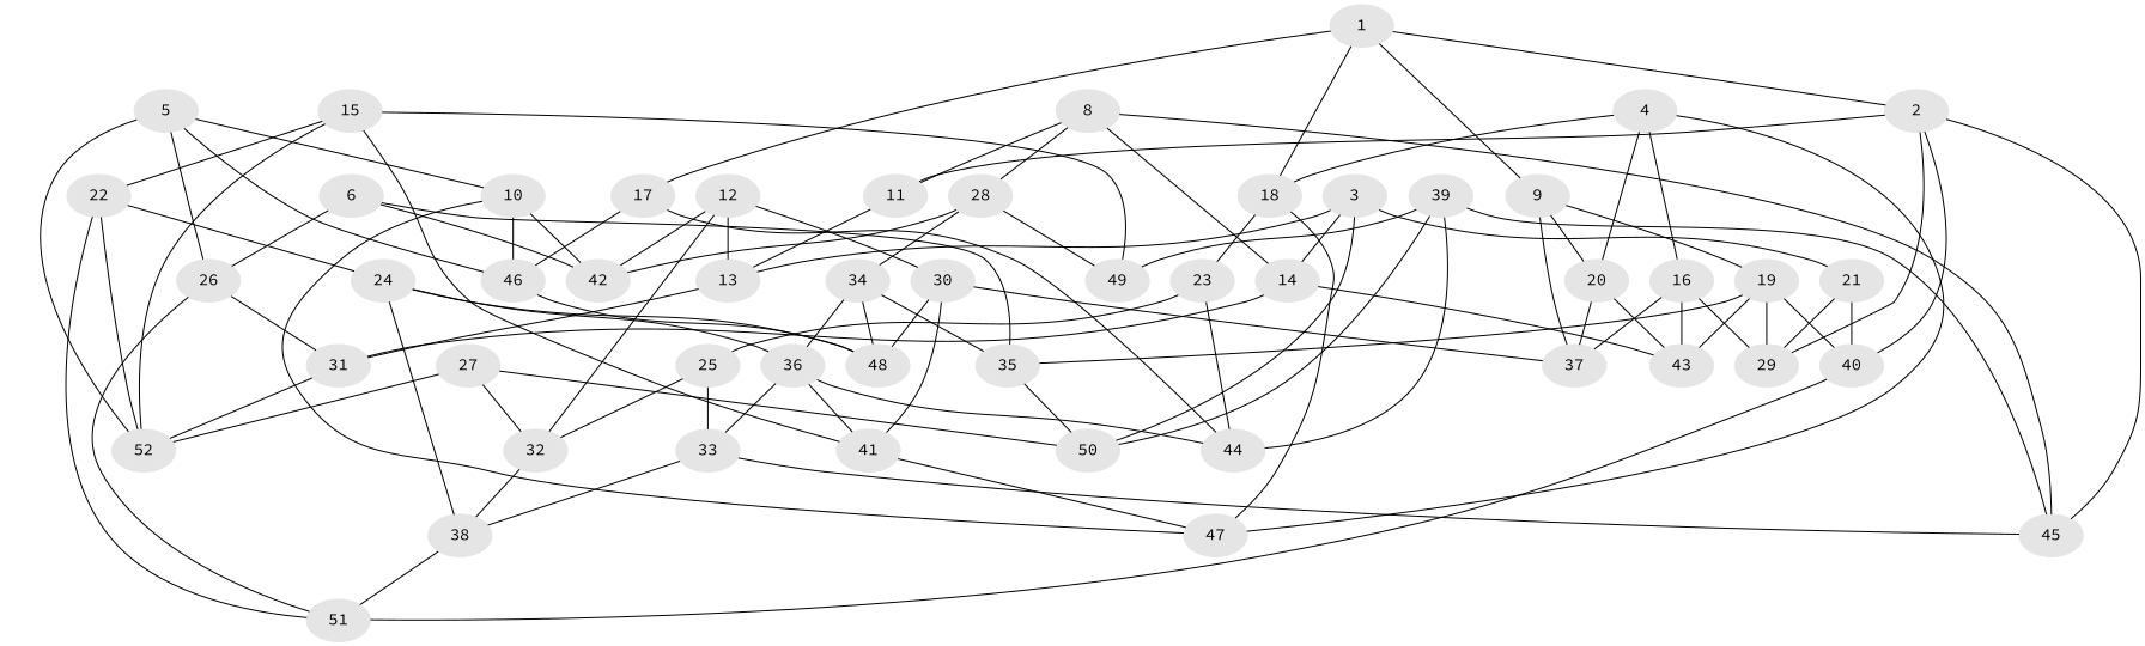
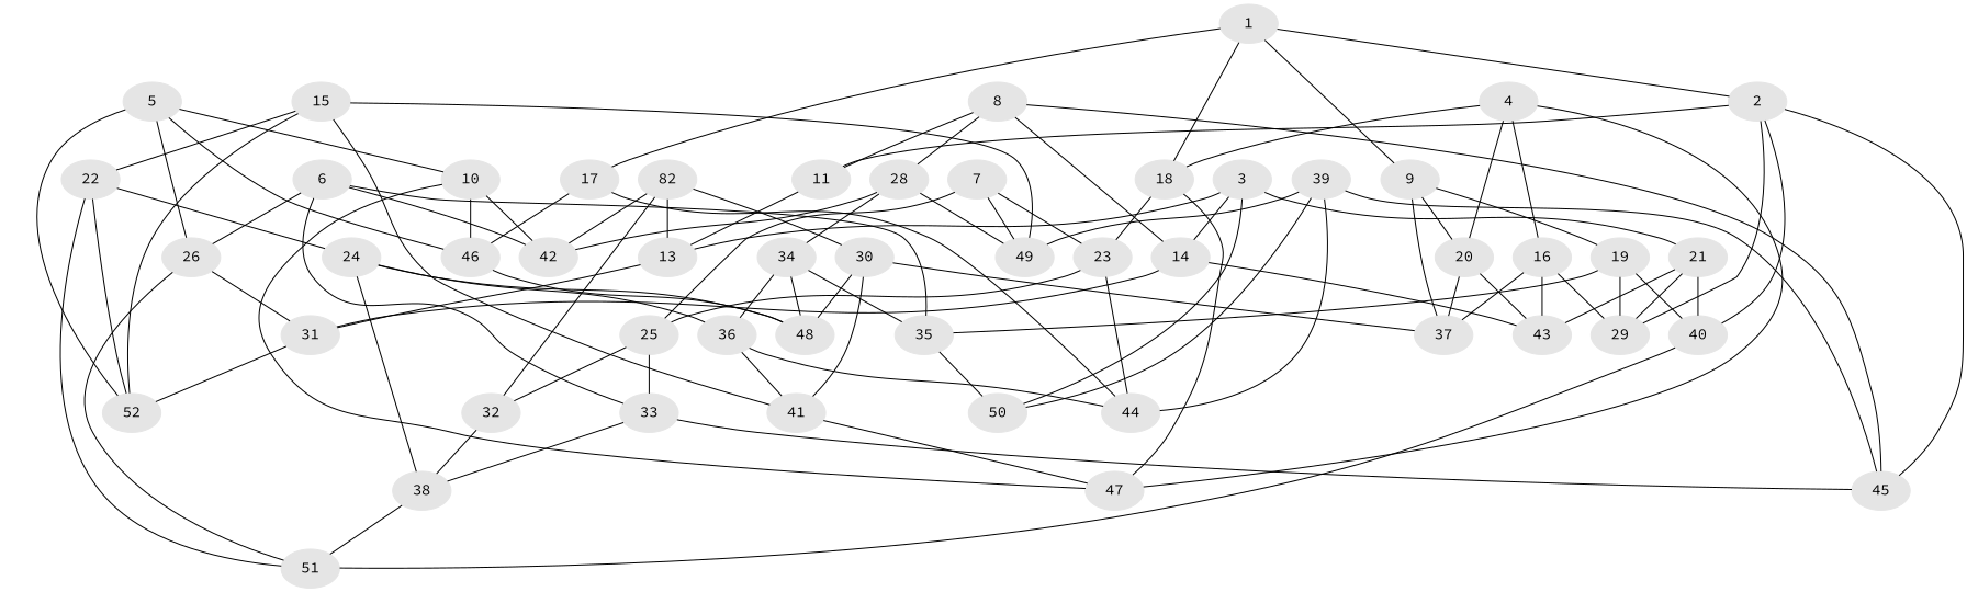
  graph {
    fontname="Source Code Pro"
    node [color=gray90 fontname="Source Code Pro" style=filled]
    edge [fontname="Source Code Pro"]
    1
    2
    9
    17
    18
    11
    40
    45
    29
    20
    19
    37
    46
    44
    47
    23
    13
    51
    3
    14
    21
    50
    31
    43
    4
    16
    5
    10
    26
    52
    42
    48
    6
    33
    35
    38
+   7
    25
    49
    32
    8
    28
    34
-   12
+   12 [label=82]
    30
    41
    15
    22
    24
-   27
    36
    39
    1 -- 2
    1 -- 9
    1 -- 17
    1 -- 18
    2 -- 11
    2 -- 40
    2 -- 45
    2 -- 29
    9 -- 20
    9 -- 19
    9 -- 37
    17 -- 46
    17 -- 44
    18 -- 47
    18 -- 23
    11 -- 13
    40 -- 51
    20 -- 37
    20 -- 43
    19 -- 40
    19 -- 29
    19 -- 35
    46 -- 48
    23 -- 44
    23 -- 25
    13 -- 31
    3 -- 13
    3 -- 14
    3 -- 21
    3 -- 50
    14 -- 31
    14 -- 43
    21 -- 40
    21 -- 29
-   19 -- 43
+   21 -- 43
    31 -- 52
    4 -- 18
    4 -- 20
    4 -- 47
    4 -- 16
    16 -- 29
    16 -- 37
    16 -- 43
    5 -- 46
    5 -- 10
    5 -- 26
    5 -- 52
    10 -- 46
    10 -- 47
    10 -- 42
    26 -- 51
    26 -- 31
    6 -- 26
    6 -- 42
-   36 -- 33
+   6 -- 33
    6 -- 35
    33 -- 45
    33 -- 38
    35 -- 50
    38 -- 51
+   7 -- 23
+   7 -- 25
+   7 -- 49
    25 -- 33
    25 -- 32
    32 -- 38
    8 -- 11
    8 -- 45
    8 -- 14
    8 -- 28
    28 -- 42
    28 -- 49
    28 -- 34
    34 -- 48
    34 -- 35
    34 -- 36
    12 -- 13
    12 -- 42
    12 -- 32
    12 -- 30
    30 -- 37
    30 -- 48
    30 -- 41
    41 -- 47
    15 -- 52
    15 -- 49
    15 -- 41
    15 -- 22
    22 -- 51
    22 -- 52
    22 -- 24
    24 -- 48
    24 -- 38
    24 -- 36
-   27 -- 50
-   27 -- 52
-   27 -- 32
    36 -- 44
    36 -- 41
    39 -- 45
    39 -- 44
    39 -- 50
    39 -- 49
  }
